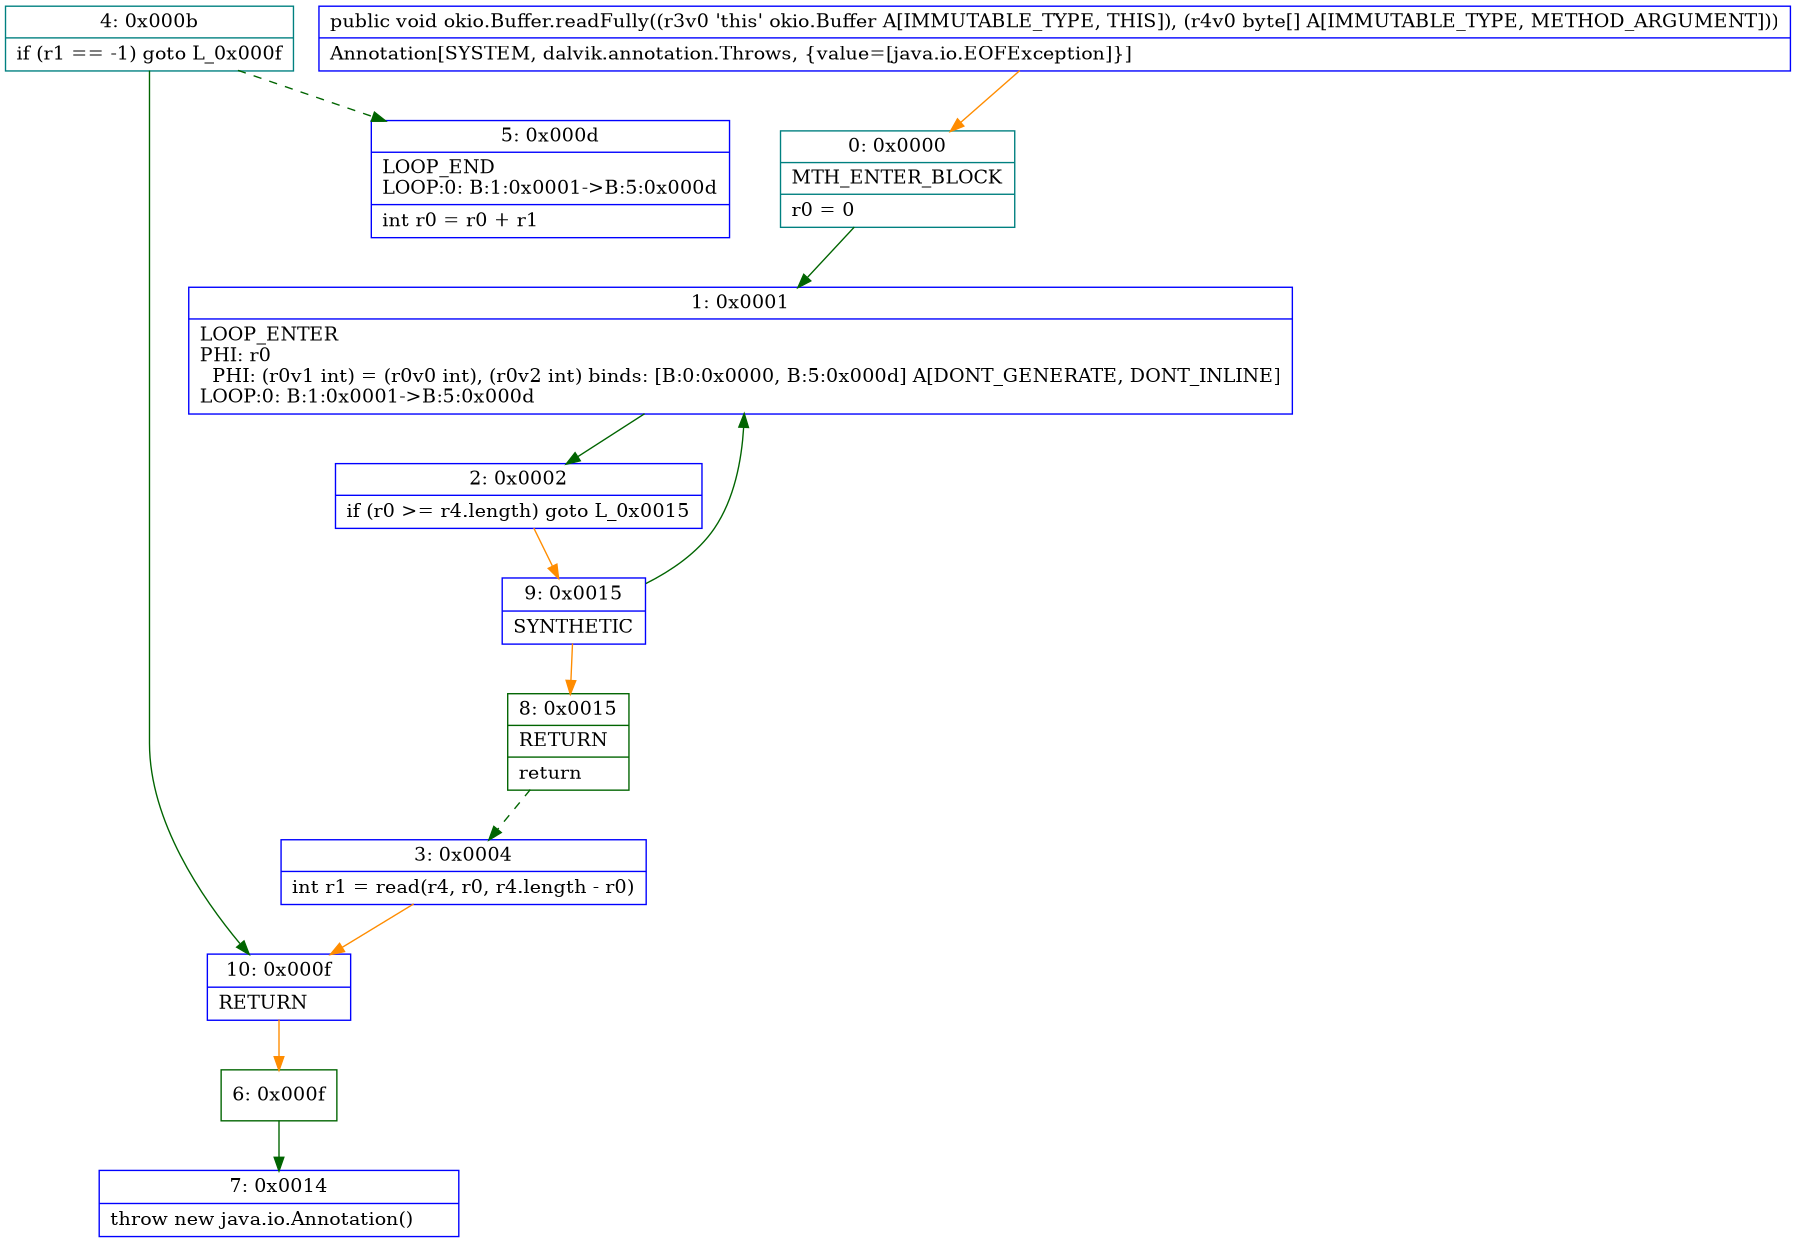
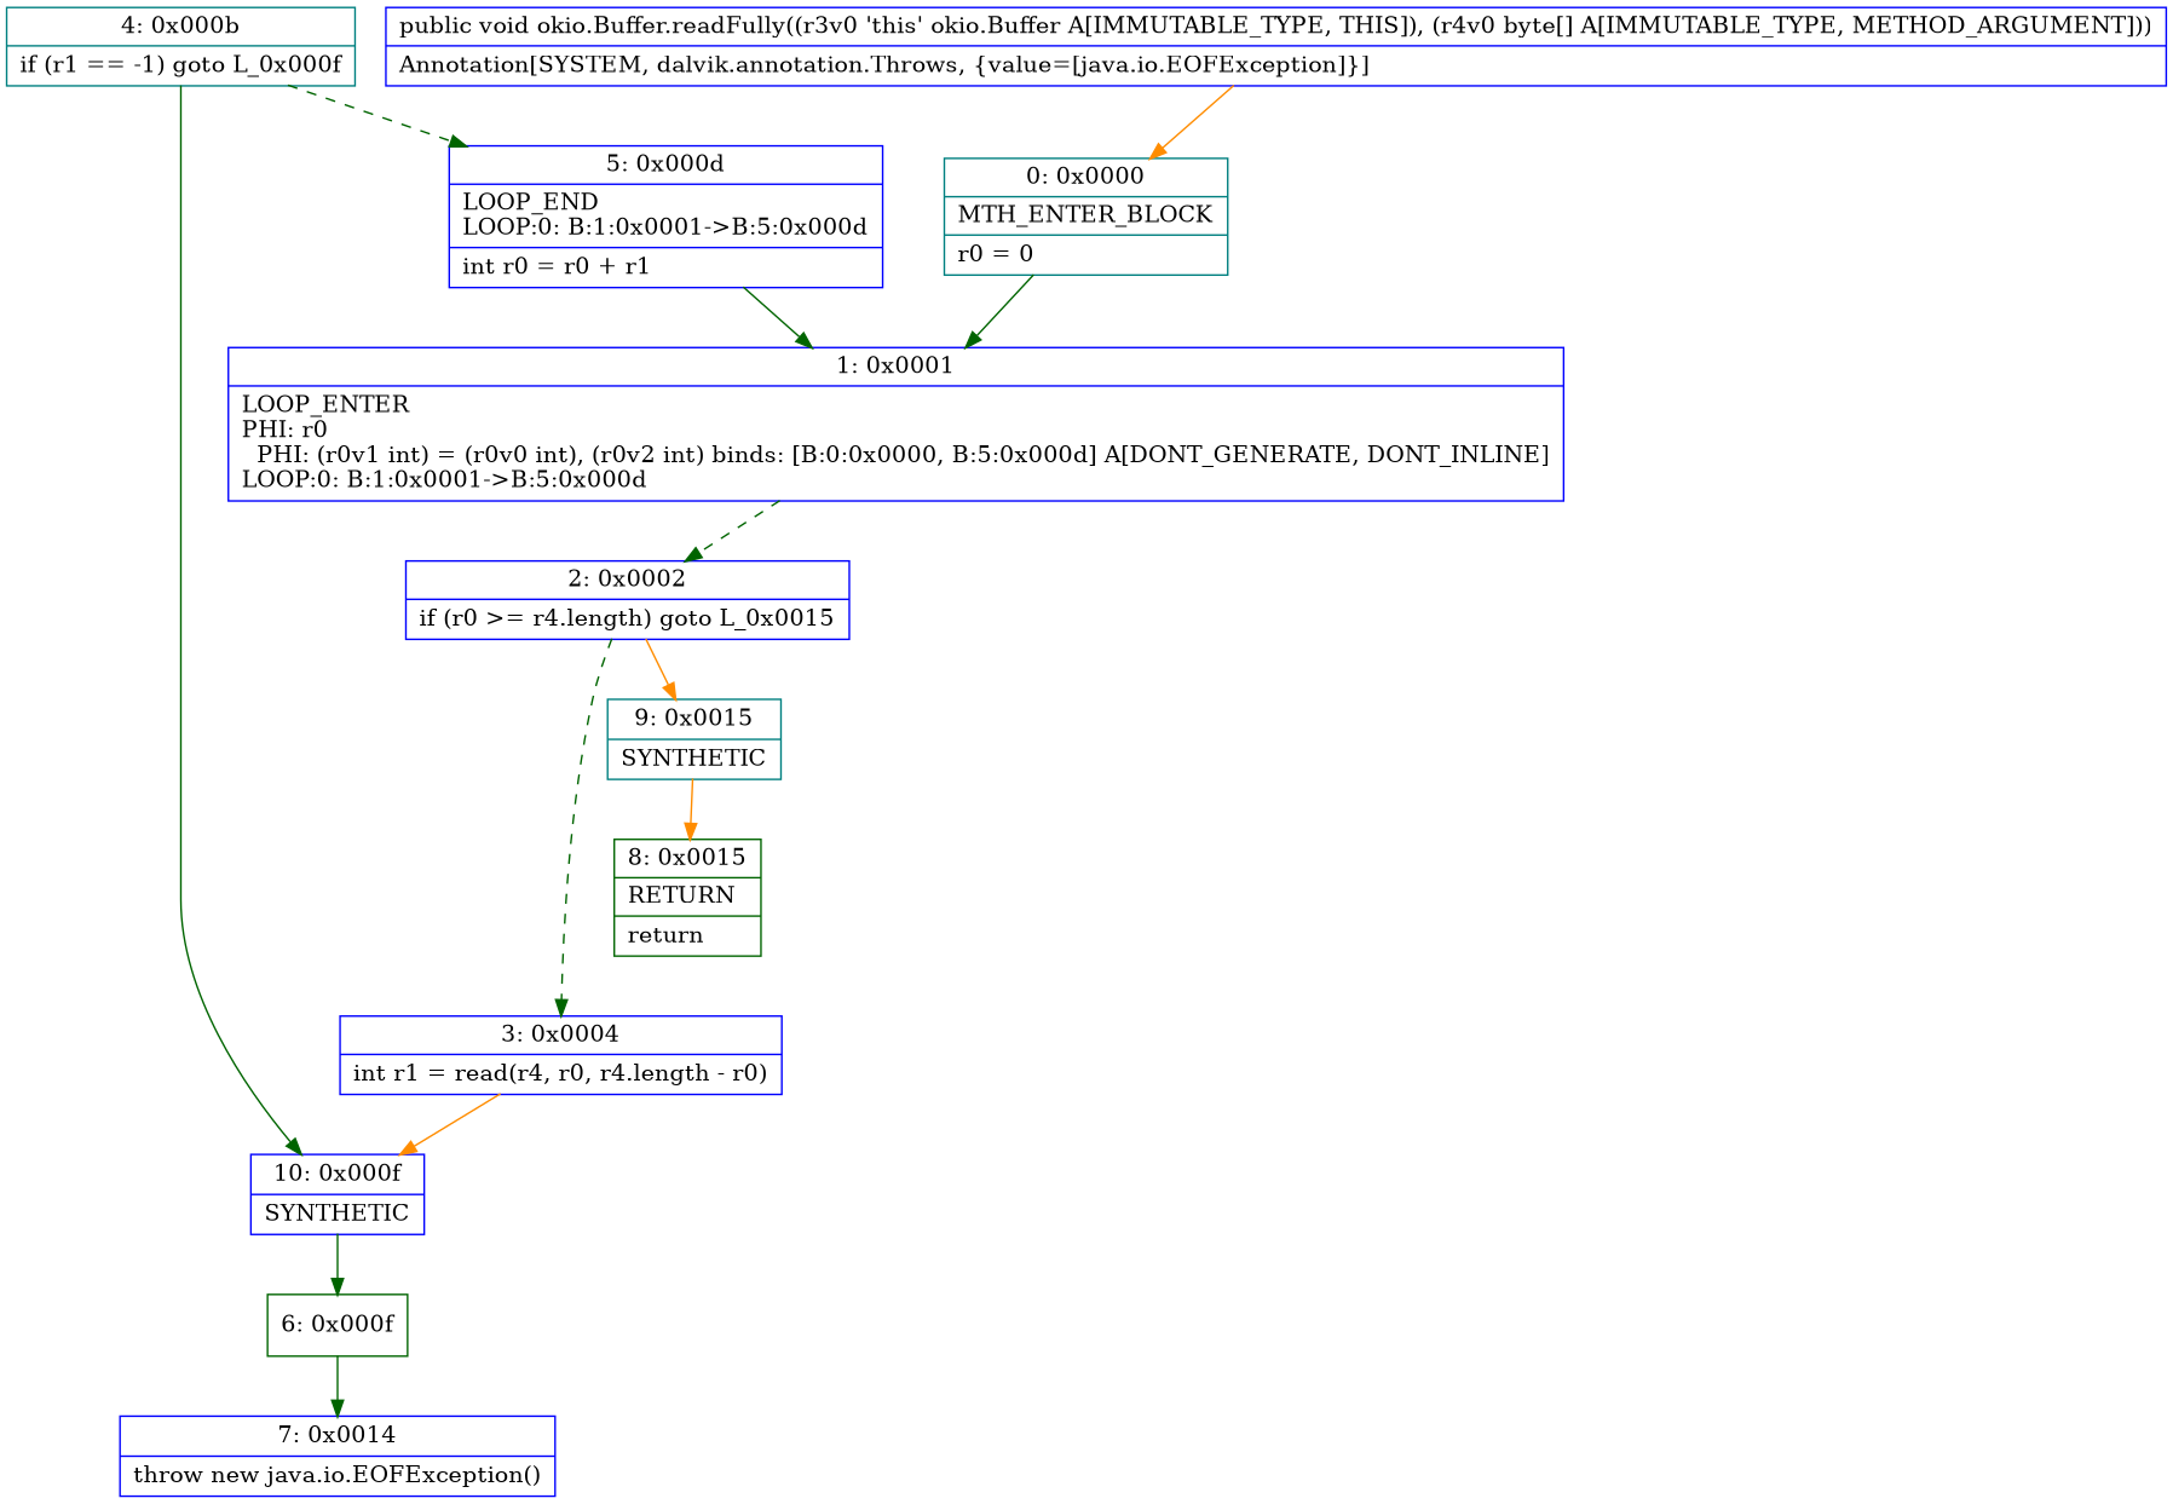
  digraph {
    node [color=blue shape=record]
    edge [color=darkgreen]
    n1 [color=teal label="{0\:\ 0x0000|MTH_ENTER_BLOCK\l|r0 = 0\l}"]
    n2 [label="{1\:\ 0x0001|LOOP_ENTER\lPHI: r0 \l  PHI: (r0v1 int) = (r0v0 int), (r0v2 int) binds: [B:0:0x0000, B:5:0x000d] A[DONT_GENERATE, DONT_INLINE]\lLOOP:0: B:1:0x0001\-\>B:5:0x000d\l}"]
    n3 [label="{2\:\ 0x0002|if (r0 \>= r4.length) goto L_0x0015\l}"]
    n4 [label="{3\:\ 0x0004|int r1 = read(r4, r0, r4.length \- r0)\l}"]
-   n5 [label="{9\:\ 0x0015|SYNTHETIC\l}"]
-   n6 [label="{10\:\ 0x000f|RETURN\l}"]
+   n5 [color=teal label="{9\:\ 0x0015|SYNTHETIC\l}"]
+   n6 [label="{10\:\ 0x000f|SYNTHETIC\l}"]
    n7 [color=darkgreen label="{8\:\ 0x0015|RETURN\l|return\l}"]
    n8 [color=teal label="{4\:\ 0x000b|if (r1 == \-1) goto L_0x000f\l}"]
    n9 [label="{5\:\ 0x000d|LOOP_END\lLOOP:0: B:1:0x0001\-\>B:5:0x000d\l|int r0 = r0 + r1\l}"]
    n10 [color=darkgreen label="{6\:\ 0x000f}"]
-   n11 [label="{7\:\ 0x0014|throw new java.io.Annotation()\l}"]
+   n11 [label="{7\:\ 0x0014|throw new java.io.EOFException()\l}"]
    n12 [label="{public void okio.Buffer.readFully((r3v0 'this' okio.Buffer A[IMMUTABLE_TYPE, THIS]), (r4v0 byte[] A[IMMUTABLE_TYPE, METHOD_ARGUMENT]))  | Annotation[SYSTEM, dalvik.annotation.Throws, \{value=[java.io.EOFException]\}]\l}"]
    n1 -> n2
-   n2 -> n3
-   n7 -> n4 [style=dashed]
+   n2 -> n3 [style=dashed]
+   n3 -> n4 [style=dashed]
    n3 -> n5 [color=darkorange]
    n4 -> n6 [color=darkorange]
    n5 -> n7 [color=darkorange]
-   n6 -> n10 [color=darkorange]
+   n6 -> n10
    n8 -> n6
    n8 -> n9 [style=dashed]
-   n5 -> n2
+   n9 -> n2
    n10 -> n11
    n12 -> n1 [color=darkorange]
  }
